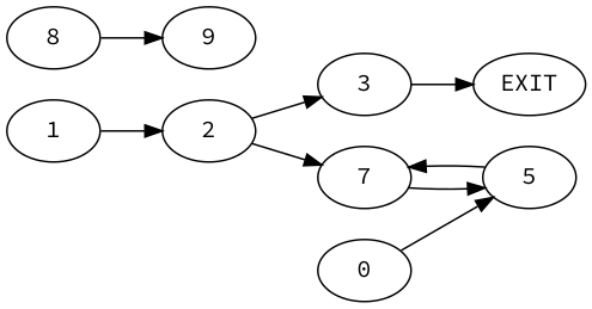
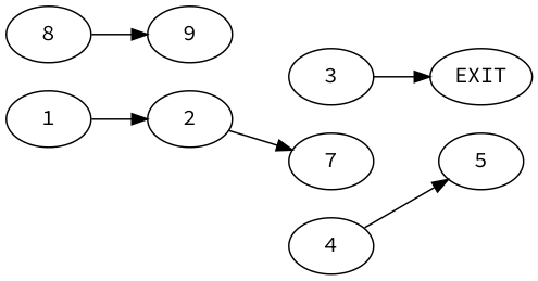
  digraph {
    fontname="Source Code Pro"
    rankdir=LR
    node [fontname="Source Code Pro"]
    edge [fontname="Source Code Pro"]
    1
    2
    n3 [label=EXIT]
    3
    7
-   4 [label=0]
+   4
    5
    8
    9
    1 -> 2
-   2 -> 3
    2 -> 7
    3 -> n3
-   7 -> 5
    4 -> 5
-   5 -> 7
    8 -> 9
  }
